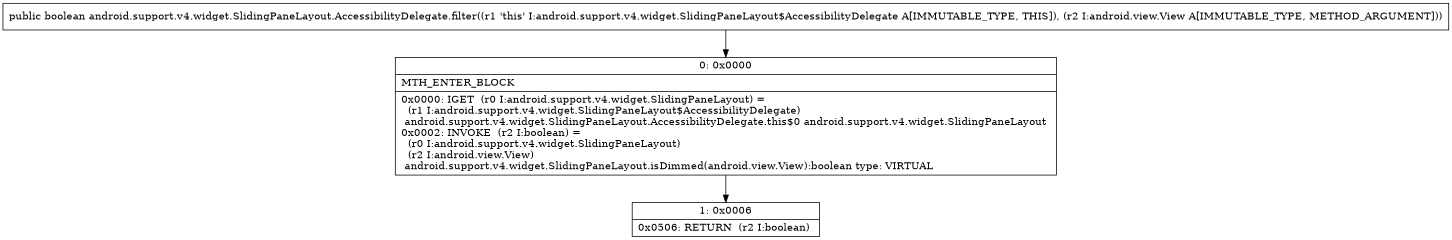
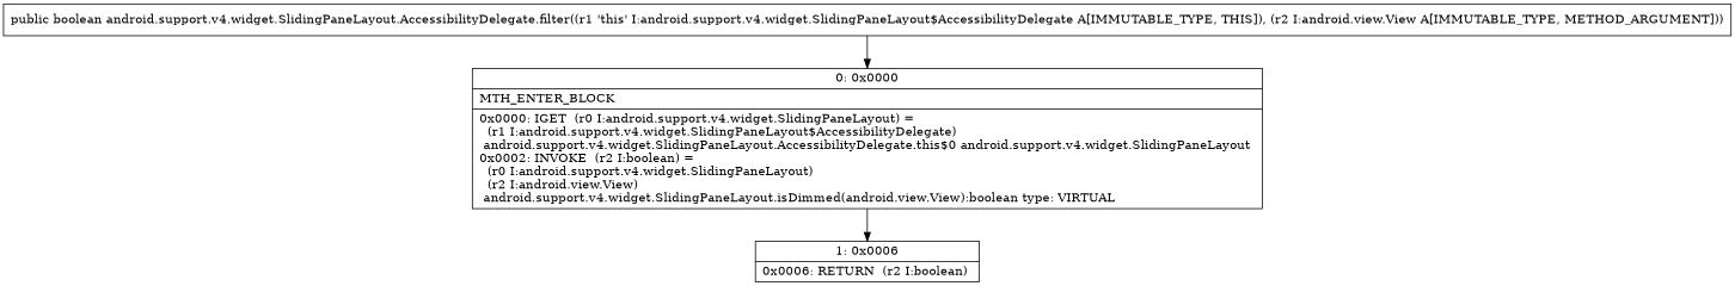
  digraph {
    node [shape=record]
    edge [color=black]
    n1 [label="{0\:\ 0x0000|MTH_ENTER_BLOCK\l|0x0000: IGET  (r0 I:android.support.v4.widget.SlidingPaneLayout) = \l  (r1 I:android.support.v4.widget.SlidingPaneLayout$AccessibilityDelegate)\l android.support.v4.widget.SlidingPaneLayout.AccessibilityDelegate.this$0 android.support.v4.widget.SlidingPaneLayout \l0x0002: INVOKE  (r2 I:boolean) = \l  (r0 I:android.support.v4.widget.SlidingPaneLayout)\l  (r2 I:android.view.View)\l android.support.v4.widget.SlidingPaneLayout.isDimmed(android.view.View):boolean type: VIRTUAL \l}"]
-   n2 [label="{1\:\ 0x0006|0x0506: RETURN  (r2 I:boolean) \l}"]
+   n2 [label="{1\:\ 0x0006|0x0006: RETURN  (r2 I:boolean) \l}"]
    n3 [label="{public boolean android.support.v4.widget.SlidingPaneLayout.AccessibilityDelegate.filter((r1 'this' I:android.support.v4.widget.SlidingPaneLayout$AccessibilityDelegate A[IMMUTABLE_TYPE, THIS]), (r2 I:android.view.View A[IMMUTABLE_TYPE, METHOD_ARGUMENT])) }"]
    n1 -> n2
    n3 -> n1
  }
